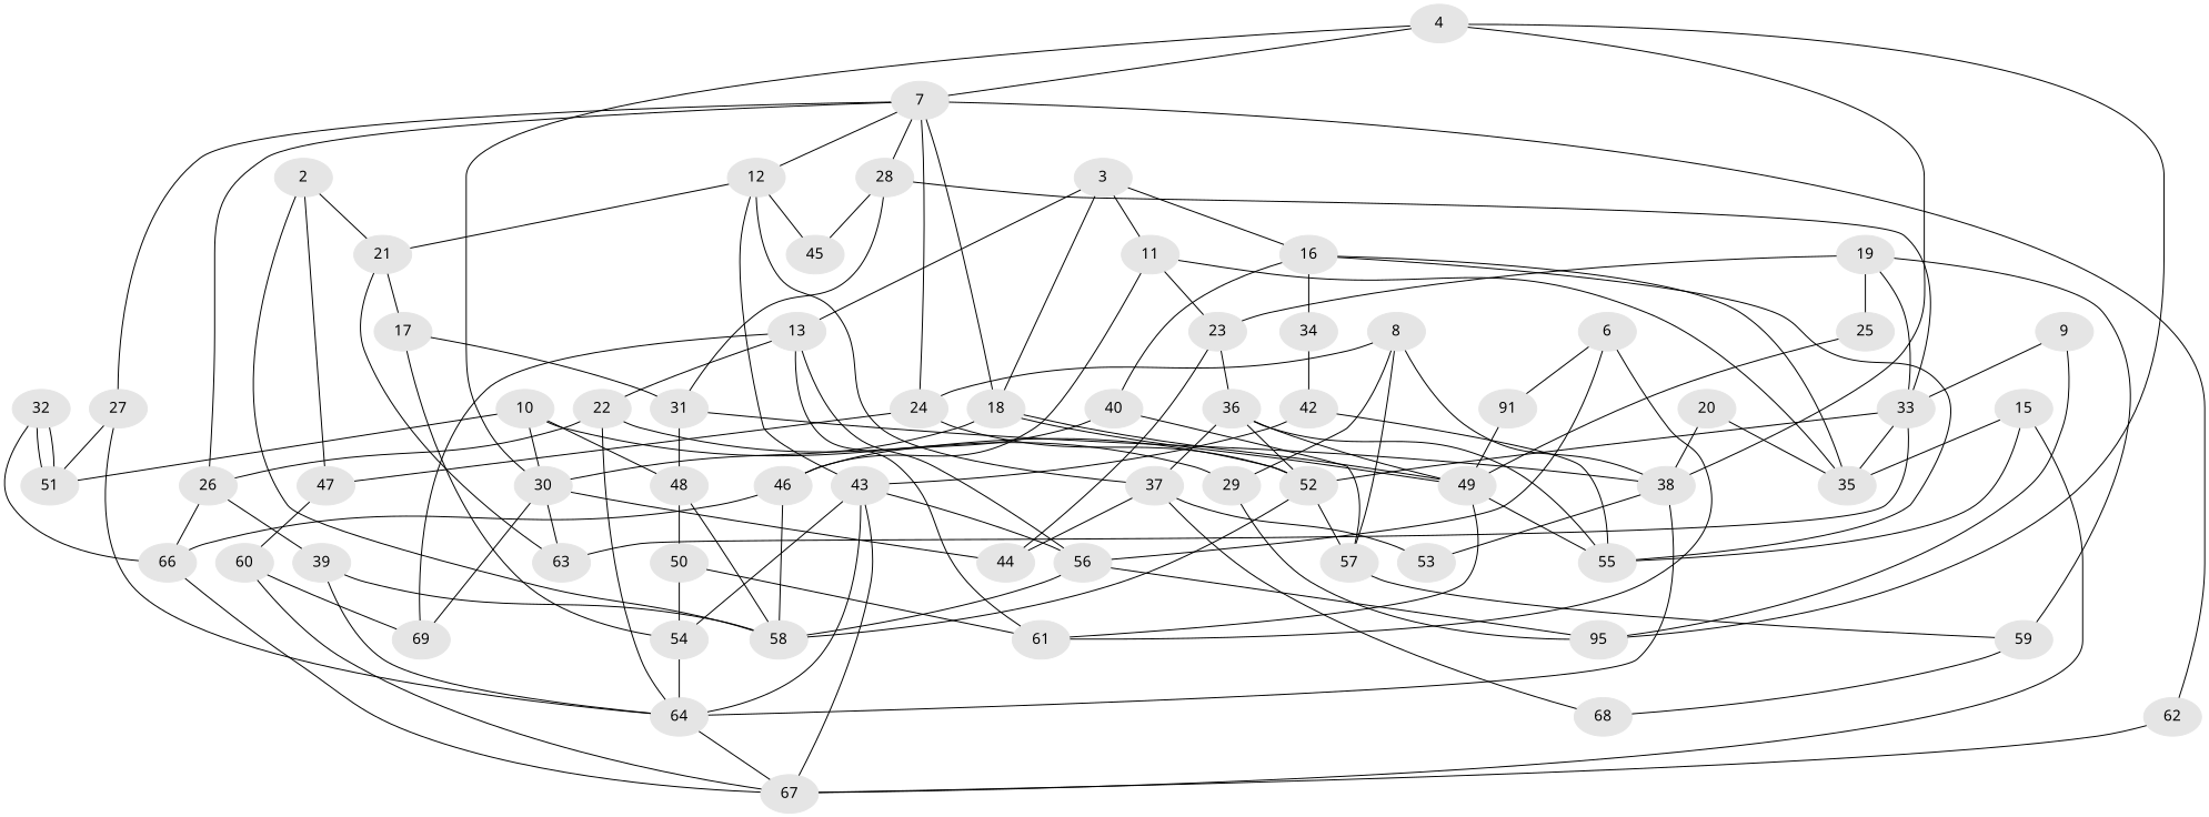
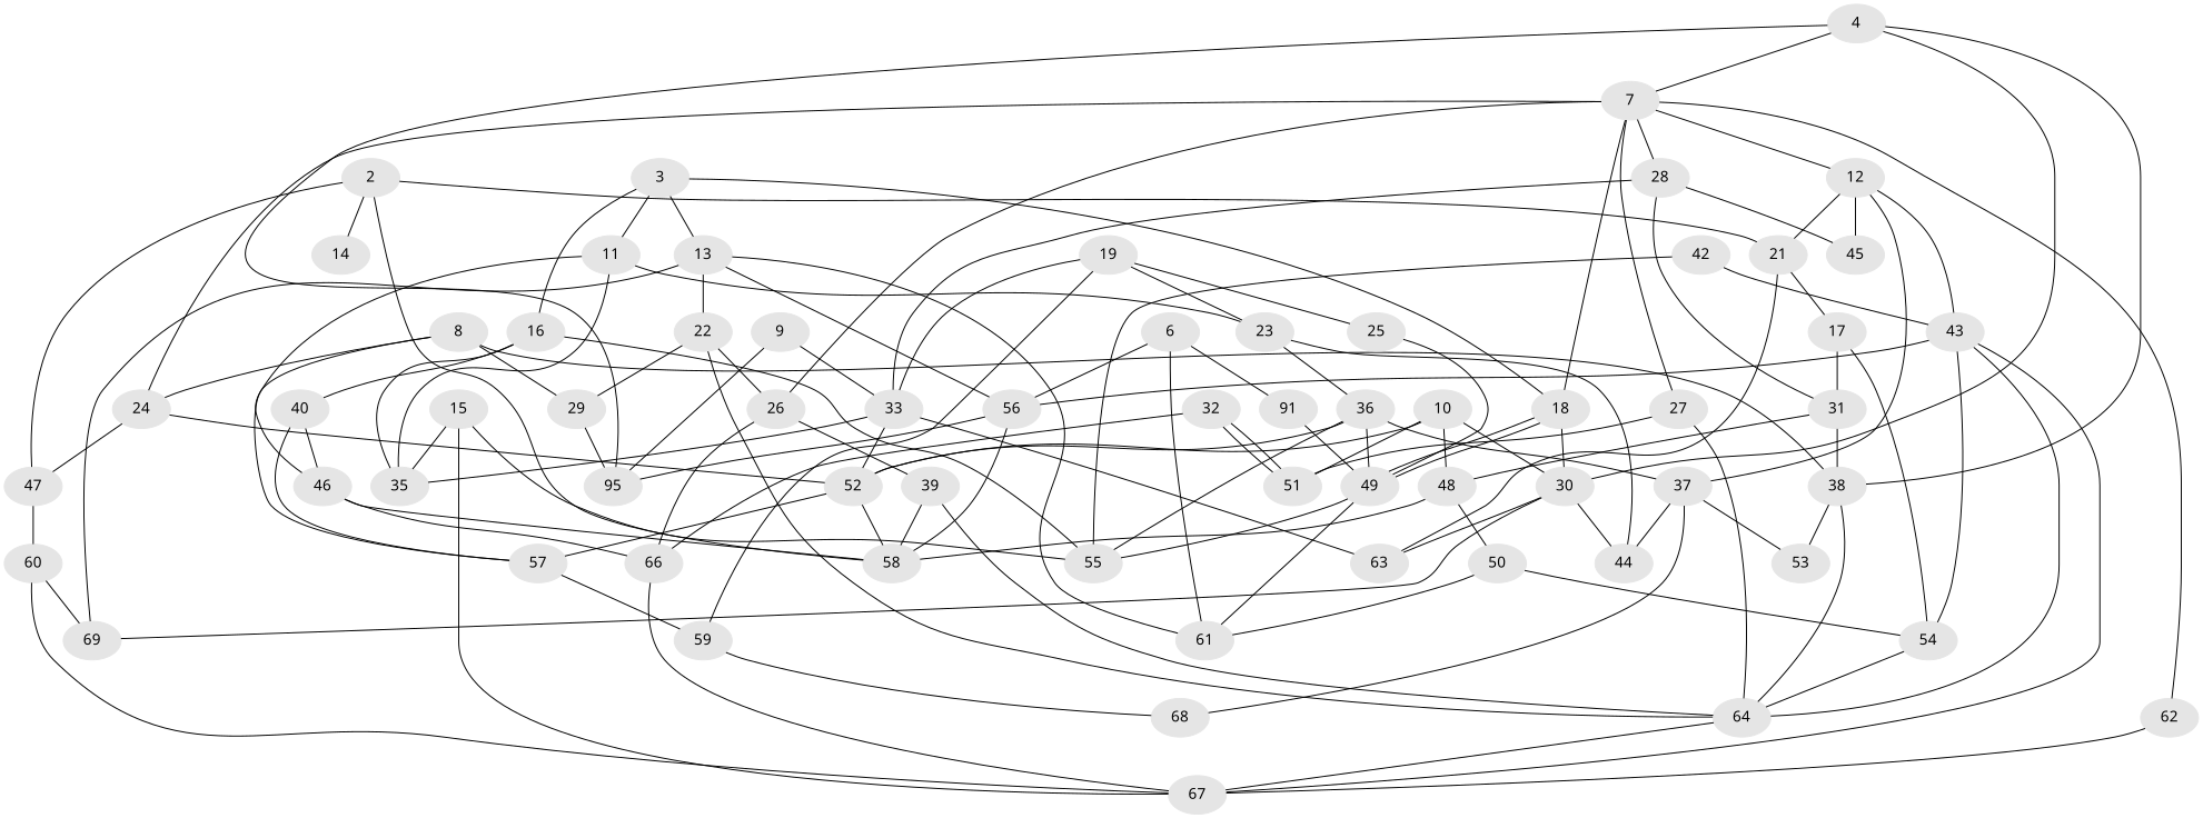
  graph {
    fontname="Noto Sans"
    node [color=gray90 fontname="Noto Sans" style=filled]
    edge [fontname="Noto Sans"]
    28
    33
    45
    31
    n5 [label=95]
    29
    38
    64
    53
    2
+   14
    21
    47
    58
    17
    63
    60
    3
    11
    13
    16
    18
    23
    35
    46
    56
    61
    22
    69
    55
-   34
    40
    30
    49
    4
    7
    12
    24
    26
    27
    62
    44
    n43 [label=91]
    6
    37
    43
    52
    39
    66
    51
    67
    8
    57
    59
    9
    10
    48
    50
    36
    68
    54
    15
    42
    19
    25
-   20
    32
    28 -- 33
    28 -- 45
    28 -- 31
    33 -- 63
    33 -- 35
    33 -- 52
    31 -- 38
    31 -- 48
    29 -- n5
    38 -- 64
    38 -- 53
    64 -- 67
+   2 -- 14
    2 -- 21
    2 -- 47
    2 -- 58
    21 -- 17
    21 -- 63
    47 -- 60
    17 -- 31
    17 -- 54
    60 -- 69
    60 -- 67
    3 -- 11
    3 -- 13
    3 -- 16
    3 -- 18
    11 -- 23
    11 -- 35
    11 -- 46
    13 -- 56
    13 -- 61
    13 -- 22
    13 -- 69
    16 -- 35
    16 -- 55
-   16 -- 34
    16 -- 40
    18 -- 30
    18 -- 49
    18 -- 49
    23 -- 44
    23 -- 36
    46 -- 58
    46 -- 66
    56 -- n5
    56 -- 58
    22 -- 29
    22 -- 64
    22 -- 26
-   34 -- 42
    40 -- 46
    40 -- 57
    30 -- 63
    30 -- 69
    30 -- 44
    49 -- 61
    49 -- 55
    4 -- n5
    4 -- 38
    4 -- 30
    4 -- 7
    7 -- 28
    7 -- 18
    7 -- 12
    7 -- 24
    7 -- 26
    7 -- 27
    7 -- 62
    12 -- 45
    12 -- 21
    12 -- 37
    12 -- 43
    24 -- 47
    24 -- 52
    26 -- 39
    26 -- 66
    27 -- 64
    27 -- 51
    62 -- 67
    n43 -- 49
    6 -- 56
    6 -- 61
    6 -- n43
    37 -- 53
    37 -- 44
    37 -- 68
    43 -- 64
    43 -- 56
    43 -- 67
    43 -- 54
    52 -- 58
    52 -- 57
    39 -- 64
    39 -- 58
    66 -- 67
    8 -- 29
    8 -- 38
    8 -- 24
    8 -- 57
    57 -- 59
    59 -- 68
    9 -- 33
    9 -- n5
    10 -- 30
    10 -- 52
    10 -- 51
    10 -- 48
    48 -- 58
    48 -- 50
    50 -- 61
    50 -- 54
    36 -- 55
    36 -- 49
    36 -- 37
    36 -- 52
    54 -- 64
    15 -- 35
    15 -- 55
    15 -- 67
    42 -- 55
    42 -- 43
    19 -- 33
    19 -- 23
    19 -- 59
    19 -- 25
    25 -- 49
-   20 -- 38
-   20 -- 35
    32 -- 66
    32 -- 51
    32 -- 51
  }
